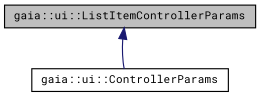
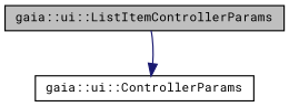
  digraph {
    fontname="Roboto Mono"
    node [color=black fontname="Roboto Mono" fontsize=10 shape=record style=filled]
    n1 [fillcolor=grey75 fontcolor=black height=0.2 label="gaia::ui::ListItemControllerParams" width=0.4]
    n2 [fillcolor=white height=0.2 label="gaia::ui::ControllerParams" width=0.4]
-   n1 -> n2 [color=midnightblue dir=back fontname="Roboto Mono" fontsize=10 labelfontname=Helvetica labelfontsize=10 style=solid]
+   n2 -> n1 [color=midnightblue dir=back fontname="Roboto Mono" fontsize=10 labelfontname=Helvetica labelfontsize=10 style=solid]
  }
